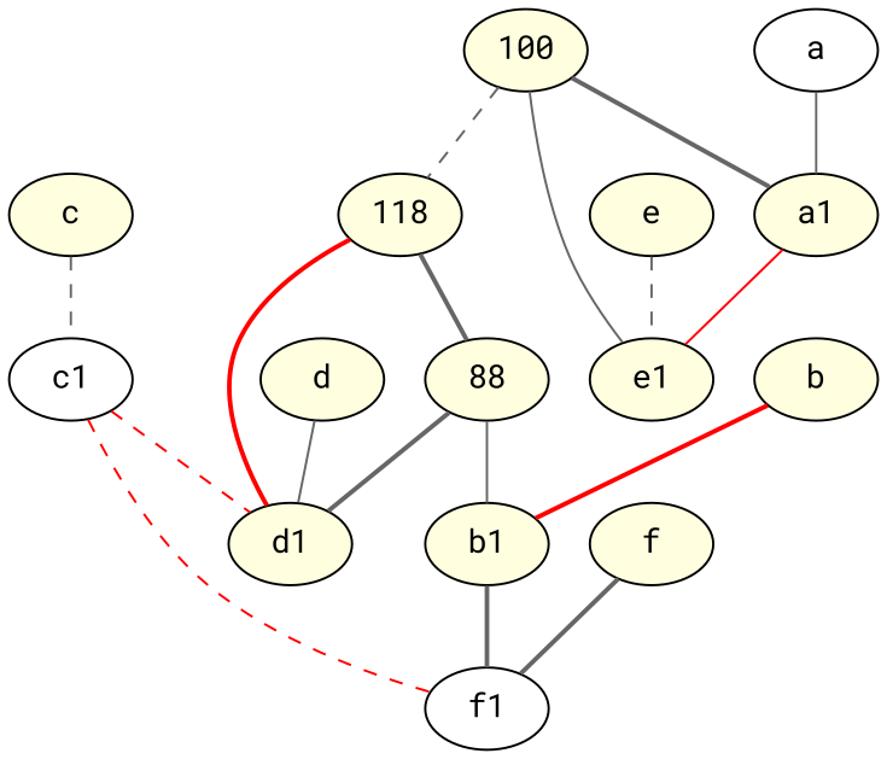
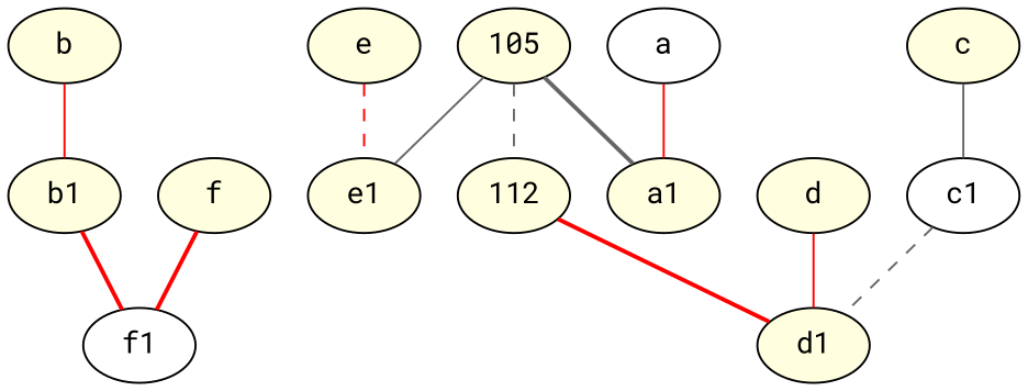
  graph {
    fontname="Roboto Mono"
    node [fillcolor=lightyellow fontname="Roboto Mono" labelfontsize=50 style=filled]
    edge [color=gray40 fontname="Roboto Mono" style=bold]
    f1 [fillcolor=white]
    b1
    f
    c1 [fillcolor=white]
    d1
    e
    e1
    c
-   105 [label=100]
+   105
    a1
-   118
-   88
+   118 [label=112]
    b
    d
    a [fillcolor=white]
-   b1 -- f1
-   f -- f1
-   c1 -- f1 [color=red style=dashed]
-   c1 -- d1 [color=red style=dashed]
-   e -- e1 [style=dashed]
-   c -- c1 [style=dashed]
+   b1 -- f1 [color=red]
+   f -- f1 [color=red]
+   c1 -- d1 [style=dashed]
+   e -- e1 [color=red style=dashed]
+   c -- c1 [style=solid]
    105 -- e1 [style=solid]
    105 -- a1
    105 -- 118 [style=dashed]
-   a1 -- e1 [color=red style=solid]
    118 -- d1 [color=red]
-   118 -- 88
-   88 -- b1 [style=solid]
-   88 -- d1
-   b -- b1 [color=red]
-   d -- d1 [style=solid]
-   a -- a1 [style=solid]
+   b -- b1 [color=red style=solid]
+   d -- d1 [color=red style=solid]
+   a -- a1 [color=red style=solid]
  }
